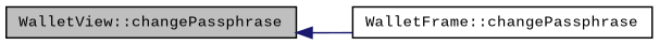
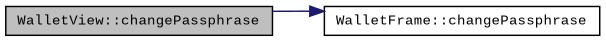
  digraph {
    rankdir=LR
    fontname="Liberation Mono"
    node [color=black fontname="Liberation Mono" fontsize=10 shape=record style=filled]
    n1 [fillcolor=grey75 fontcolor=black height=0.2 label="WalletView::changePassphrase" width=0.4]
    n2 [fillcolor=white height=0.2 label="WalletFrame::changePassphrase" width=0.4]
-   n1 -> n2 [color=midnightblue dir=back fontname="Liberation Mono" fontsize=10 labelfontname=Helvetica labelfontsize=10 style=solid]
+   n2 -> n1 [color=midnightblue dir=back fontname="Liberation Mono" fontsize=10 labelfontname=Helvetica labelfontsize=10 style=solid]
  }
